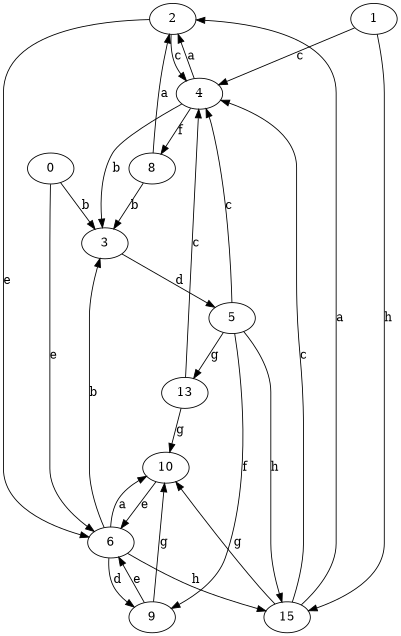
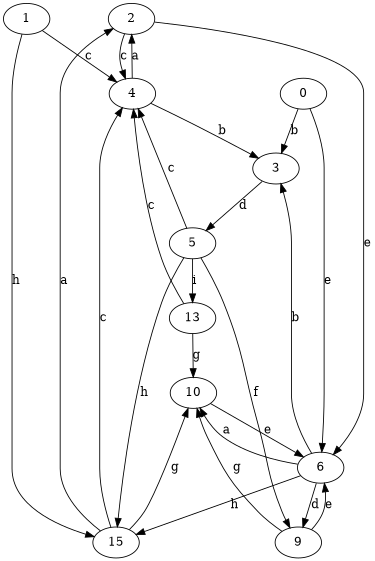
  strict digraph {
    2
    4
    6
    3
-   8
    n6 [label=15]
    9
    10
    0
    5
    13
    1
    2 -> 4 [label=c]
    2 -> 6 [label=e]
    4 -> 2 [label=a]
    4 -> 3 [label=b]
-   4 -> 8 [label=f]
    6 -> 3 [label=b]
    6 -> n6 [label=h]
    6 -> 9 [label=d]
    6 -> 10 [label=a]
    3 -> 5 [label=d]
-   8 -> 2 [label=a]
-   8 -> 3 [label=b]
    n6 -> 2 [label=a]
    n6 -> 4 [label=c]
    n6 -> 10 [label=g]
    9 -> 6 [label=e]
    9 -> 10 [label=g]
    10 -> 6 [label=e]
    0 -> 6 [label=e]
    0 -> 3 [label=b]
    5 -> 4 [label=c]
    5 -> n6 [label=h]
    5 -> 9 [label=f]
-   5 -> 13 [label=g]
+   5 -> 13 [label=i]
    13 -> 4 [label=c]
    13 -> 10 [label=g]
    1 -> 4 [label=c]
    1 -> n6 [label=h]
  }
